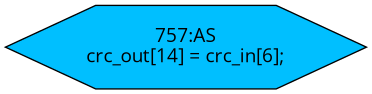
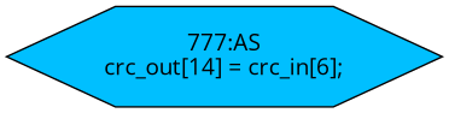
  strict digraph {
    fontname="Open Sans"
-   n1 [ast="<pyverilog.vparser.ast.Assign object at 0x7f0647e527d0>" def_var="['crc_out']" fillcolor=deepskyblue label="757:AS\ncrc_out[14] = crc_in[6];" statements="[]" style=filled typ=Assign use_var="['crc_in']" shape=hexagon fontname="Open Sans"]
+   n1 [ast="<pyverilog.vparser.ast.Assign object at 0x7f0647e527d0>" def_var="['crc_out']" fillcolor=deepskyblue label="777:AS\ncrc_out[14] = crc_in[6];" statements="[]" style=filled typ=Assign use_var="['crc_in']" shape=hexagon fontname="Open Sans"]
  }
